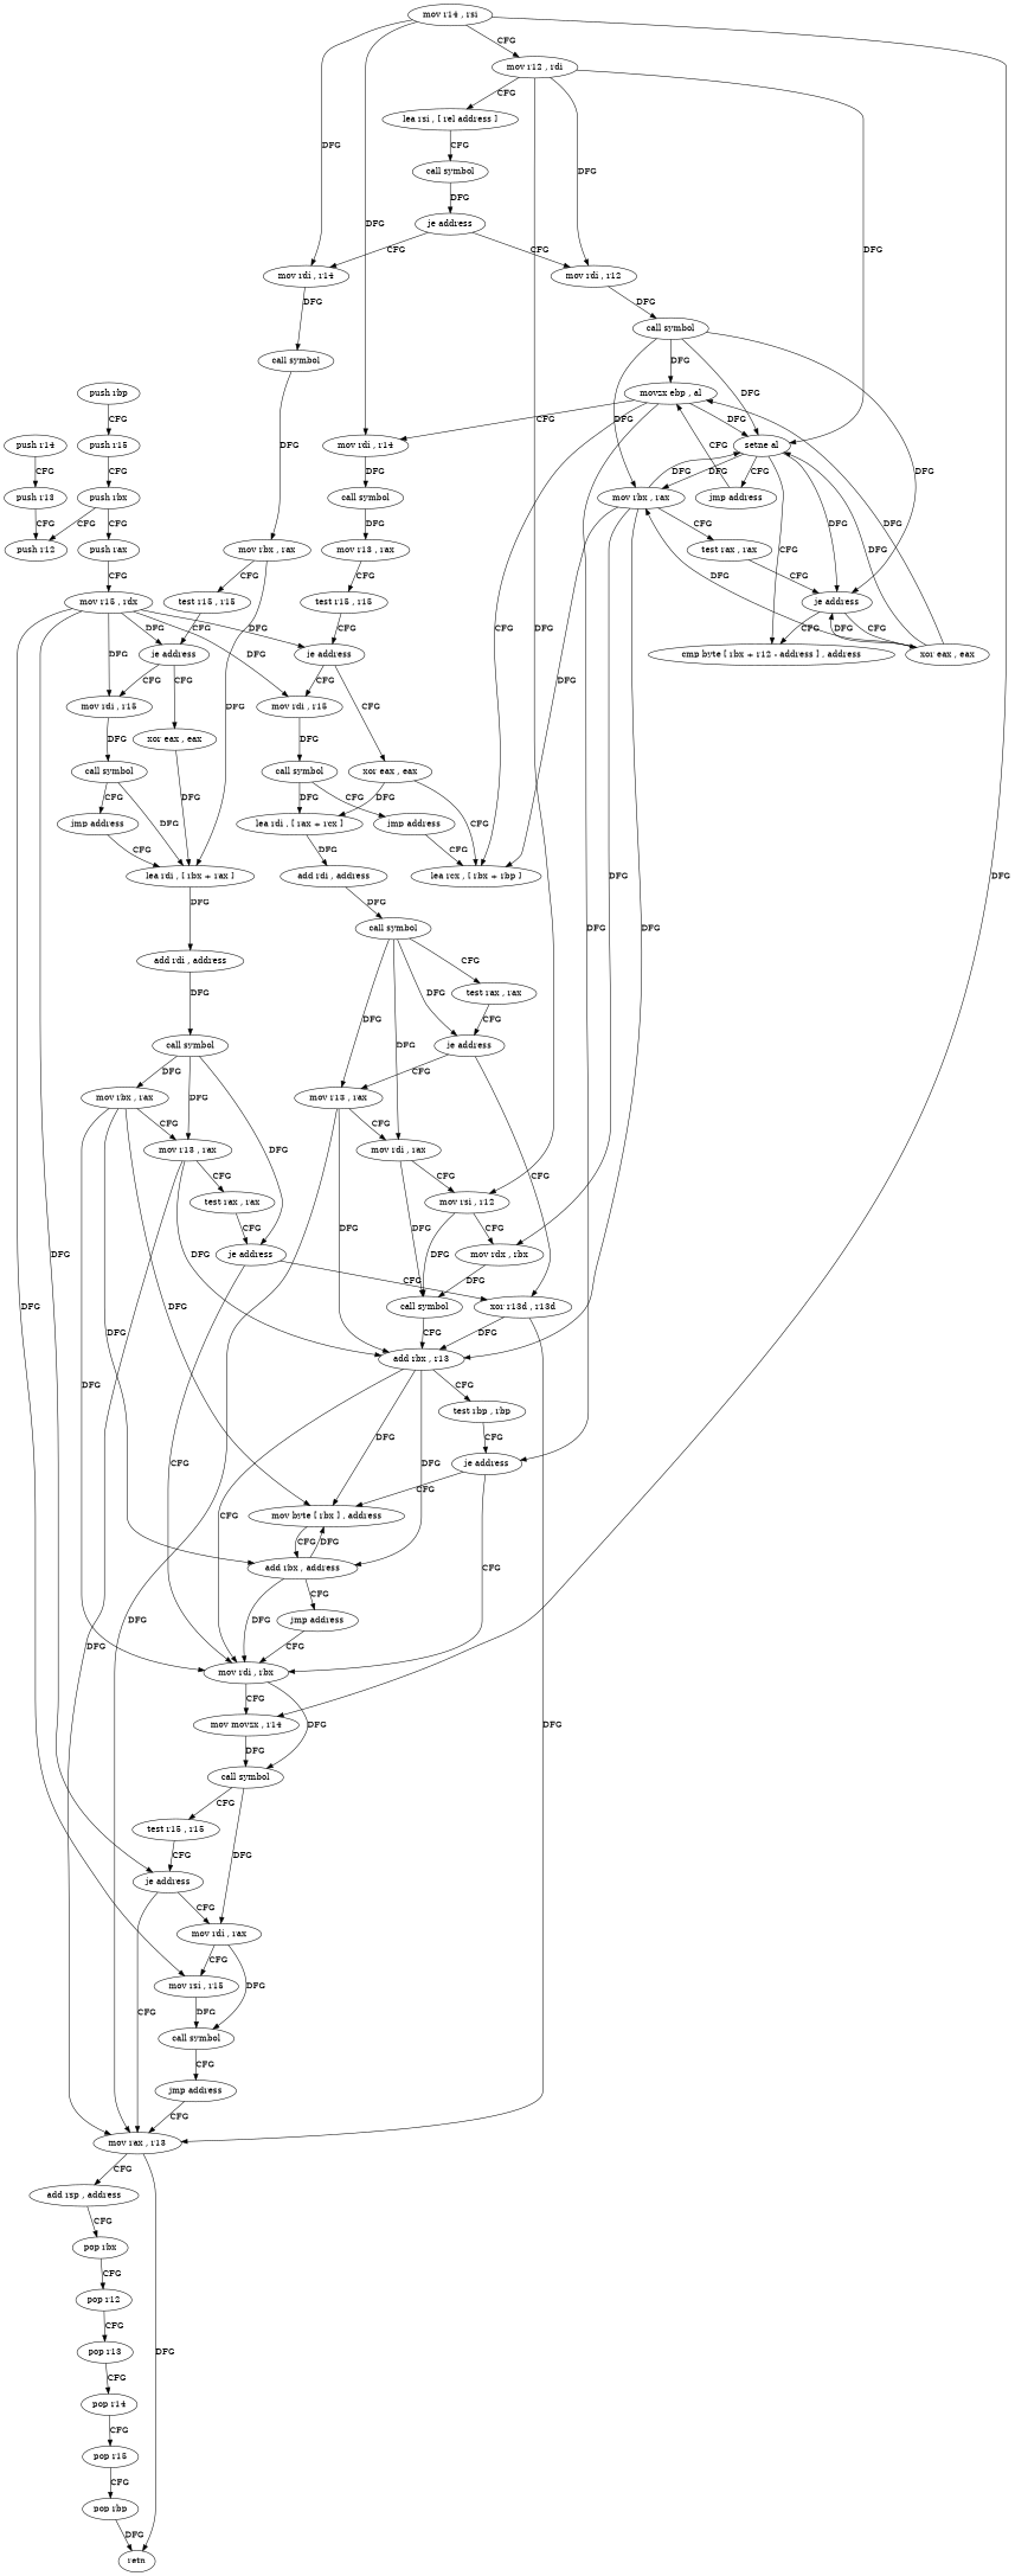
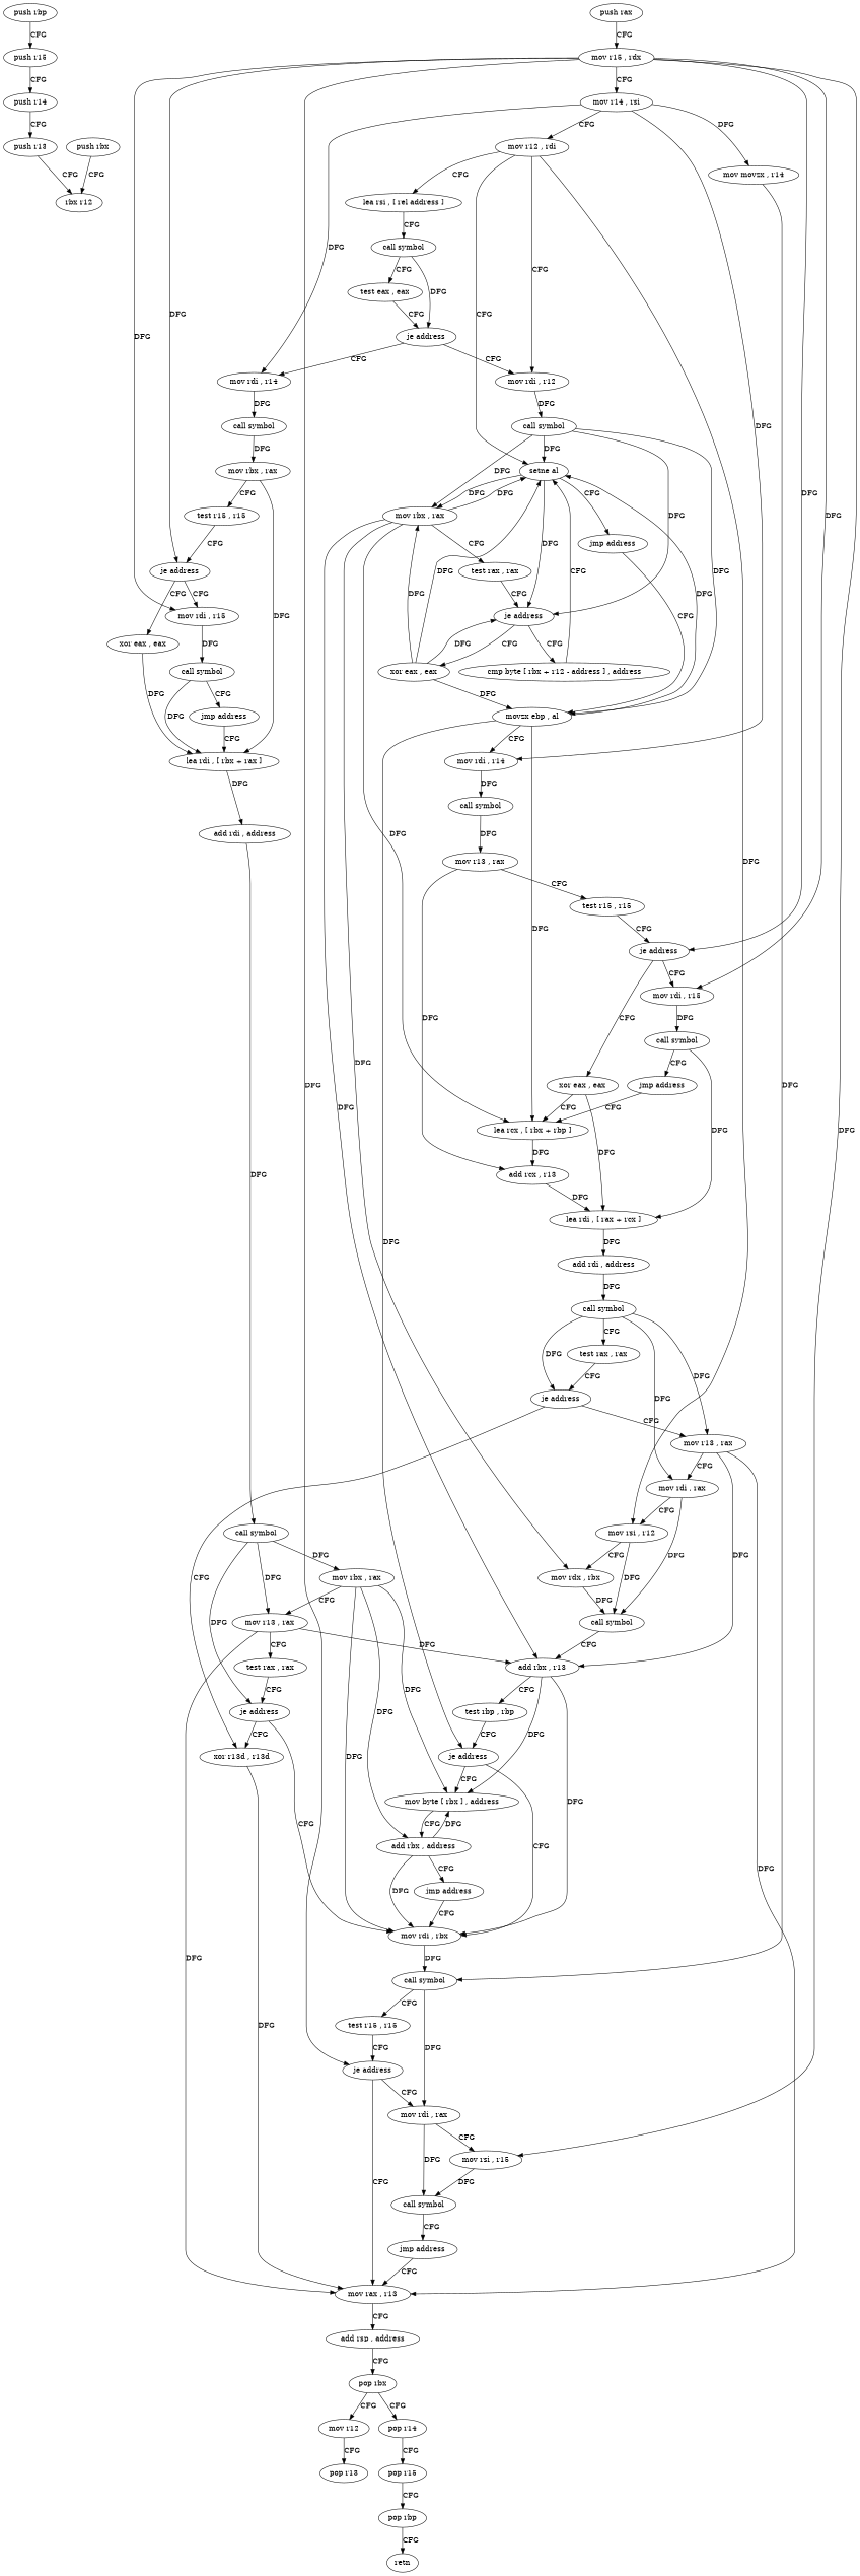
  digraph {
    n1 [label="push rbp"]
    n2 [label="push r15"]
    n3 [label="push r14"]
    n4 [label="push r13"]
-   n5 [label="push r12"]
+   n5 [label="rbx r12"]
    n6 [label="push rbx"]
    n7 [label="push rax"]
    n8 [label="mov r15 , rdx"]
    n9 [label="mov r14 , rsi"]
    n10 [label="je address"]
    n11 [label="mov rdi , r15"]
    n12 [label="je address"]
    n13 [label="mov rdi , r15"]
    n14 [label="je address"]
    n15 [label="mov rsi , r15"]
    n16 [label="mov r12 , rdi"]
    n17 [label="mov rdi , r14"]
    n18 [label="mov movzx , r14"]
    n19 [label="mov rdi , r14"]
    n20 [label="xor eax , eax"]
    n21 [label="call symbol"]
    n22 [label="mov rax , r13"]
    n23 [label="mov rdi , rax"]
    n24 [label="call symbol"]
    n25 [label="xor eax , eax"]
    n26 [label="call symbol"]
    n27 [label="lea rsi , [ rel address ]"]
    n28 [label="mov rdi , r12"]
    n29 [label="setne al"]
    n30 [label="mov rsi , r12"]
    n31 [label="call symbol"]
    n32 [label="call symbol"]
    n33 [label="call symbol"]
    n34 [label="call symbol"]
    n35 [label="call symbol"]
    n36 [label="mov rbx , rax"]
    n37 [label="je address"]
    n38 [label="jmp address"]
    n39 [label="mov rdx , rbx"]
    n40 [label="call symbol"]
+   n41 [label="test eax , eax"]
    n42 [label="je address"]
    n43 [label="mov rbx , rax"]
    n44 [label="movzx ebp , al"]
    n45 [label="test r15 , r15"]
    n46 [label="lea rdi , [ rbx + rax ]"]
    n47 [label="add rdi , address"]
    n48 [label="jmp address"]
    n49 [label="test rax , rax"]
    n50 [label="lea rcx , [ rbx + rbp ]"]
    n51 [label="add rbx , r13"]
    n52 [label="xor eax , eax"]
    n53 [label="cmp byte [ rbx + r12 - address ] , address"]
    n54 [label="je address"]
+   n55 [label="add rcx , r13"]
    n56 [label="mov rdi , rbx"]
    n57 [label="mov byte [ rbx ] , address"]
    n58 [label="add rbx , address"]
    n59 [label="test rbp , rbp"]
    n60 [label="call symbol"]
    n61 [label="xor r13d , r13d"]
    n62 [label="add rsp , address"]
    n63 [label=retn]
    n64 [label="pop rbx"]
    n65 [label="test r15 , r15"]
    n66 [label="jmp address"]
    n67 [label="mov rbx , rax"]
    n68 [label="mov r13 , rax"]
    n69 [label="je address"]
    n70 [label="test rax , rax"]
    n71 [label="jmp address"]
    n72 [label="lea rdi , [ rax + rcx ]"]
    n73 [label="add rdi , address"]
    n74 [label="jmp address"]
    n75 [label="mov r13 , rax"]
    n76 [label="test r15 , r15"]
-   n77 [label="pop r12"]
+   n77 [label="mov r12"]
    n78 [label="pop r13"]
    n79 [label="pop r14"]
    n80 [label="pop r15"]
    n81 [label="pop rbp"]
    n82 [label="mov r13 , rax"]
    n83 [label="mov rdi , rax"]
    n84 [label="call symbol"]
    n85 [label="test rax , rax"]
    n86 [label="je address"]
    n1 -> n2 [label=CFG]
-   n2 -> n6 [label=CFG]
+   n2 -> n3 [label=CFG]
    n3 -> n4 [label=CFG]
    n4 -> n5 [label=CFG]
    n6 -> n5 [label=CFG]
-   n6 -> n7 [label=CFG]
    n7 -> n8 [label=CFG]
+   n8 -> n9 [label=CFG]
    n8 -> n10 [label=DFG]
    n8 -> n11 [label=DFG]
    n8 -> n12 [label=DFG]
    n8 -> n13 [label=DFG]
    n8 -> n14 [label=DFG]
    n8 -> n15 [label=DFG]
    n9 -> n16 [label=CFG]
    n9 -> n17 [label=DFG]
    n9 -> n18 [label=DFG]
    n9 -> n19 [label=DFG]
    n10 -> n11 [label=CFG]
    n10 -> n20 [label=CFG]
    n11 -> n21 [label=DFG]
    n12 -> n22 [label=CFG]
    n12 -> n23 [label=CFG]
    n13 -> n24 [label=DFG]
    n14 -> n13 [label=CFG]
    n14 -> n25 [label=CFG]
    n15 -> n26 [label=DFG]
    n16 -> n27 [label=CFG]
-   n16 -> n28 [label=DFG]
-   n16 -> n29 [label=DFG]
+   n16 -> n28 [label=CFG]
+   n16 -> n29 [label=CFG]
    n16 -> n30 [label=DFG]
    n17 -> n31 [label=DFG]
    n18 -> n32 [label=DFG]
    n19 -> n33 [label=DFG]
    n20 -> n46 [label=DFG]
    n21 -> n46 [label=DFG]
    n21 -> n48 [label=CFG]
    n22 -> n62 [label=CFG]
-   n22 -> n63 [label=DFG]
    n23 -> n15 [label=CFG]
    n23 -> n26 [label=DFG]
    n24 -> n72 [label=DFG]
    n24 -> n74 [label=CFG]
    n25 -> n50 [label=CFG]
    n25 -> n72 [label=DFG]
    n26 -> n66 [label=CFG]
    n27 -> n34 [label=CFG]
    n28 -> n35 [label=DFG]
    n29 -> n36 [label=DFG]
    n29 -> n37 [label=DFG]
    n29 -> n38 [label=CFG]
    n30 -> n39 [label=CFG]
    n30 -> n40 [label=DFG]
    n31 -> n43 [label=DFG]
    n32 -> n23 [label=DFG]
    n32 -> n65 [label=CFG]
    n33 -> n75 [label=DFG]
+   n34 -> n41 [label=CFG]
    n34 -> n42 [label=DFG]
    n35 -> n29 [label=DFG]
    n35 -> n36 [label=DFG]
    n35 -> n37 [label=DFG]
    n35 -> n44 [label=DFG]
    n36 -> n29 [label=DFG]
    n36 -> n39 [label=DFG]
    n36 -> n49 [label=CFG]
    n36 -> n50 [label=DFG]
    n36 -> n51 [label=DFG]
    n37 -> n52 [label=CFG]
    n37 -> n53 [label=CFG]
    n38 -> n44 [label=CFG]
    n39 -> n40 [label=DFG]
    n40 -> n51 [label=CFG]
+   n41 -> n42 [label=CFG]
    n42 -> n17 [label=CFG]
    n42 -> n28 [label=CFG]
    n43 -> n45 [label=CFG]
    n43 -> n46 [label=DFG]
    n44 -> n19 [label=CFG]
    n44 -> n29 [label=DFG]
-   n44 -> n50 [label=CFG]
+   n44 -> n50 [label=DFG]
    n44 -> n54 [label=DFG]
    n45 -> n10 [label=CFG]
    n46 -> n47 [label=DFG]
    n47 -> n60 [label=DFG]
    n48 -> n46 [label=CFG]
    n49 -> n37 [label=CFG]
-   n51 -> n56 [label=CFG]
+   n50 -> n55 [label=DFG]
+   n51 -> n56 [label=DFG]
    n51 -> n57 [label=DFG]
-   n51 -> n58 [label=DFG]
    n51 -> n59 [label=CFG]
    n52 -> n29 [label=DFG]
    n52 -> n36 [label=DFG]
    n52 -> n37 [label=DFG]
    n52 -> n44 [label=DFG]
-   n29 -> n53 [label=CFG]
+   n53 -> n29 [label=CFG]
    n54 -> n56 [label=CFG]
    n54 -> n57 [label=CFG]
-   n56 -> n18 [label=CFG]
+   n55 -> n72 [label=DFG]
    n56 -> n32 [label=DFG]
    n57 -> n58 [label=CFG]
    n58 -> n56 [label=DFG]
    n58 -> n57 [label=DFG]
    n58 -> n71 [label=CFG]
    n59 -> n54 [label=CFG]
    n60 -> n67 [label=DFG]
    n60 -> n68 [label=DFG]
    n60 -> n69 [label=DFG]
    n61 -> n22 [label=DFG]
-   n61 -> n51 [label=DFG]
    n62 -> n64 [label=CFG]
    n64 -> n77 [label=CFG]
    n65 -> n12 [label=CFG]
    n66 -> n22 [label=CFG]
    n67 -> n56 [label=DFG]
    n67 -> n57 [label=DFG]
    n67 -> n58 [label=DFG]
    n67 -> n68 [label=CFG]
    n68 -> n22 [label=DFG]
    n68 -> n51 [label=DFG]
    n68 -> n70 [label=CFG]
    n69 -> n56 [label=CFG]
    n69 -> n61 [label=CFG]
    n70 -> n69 [label=CFG]
    n71 -> n56 [label=CFG]
    n72 -> n73 [label=DFG]
    n73 -> n84 [label=DFG]
    n74 -> n50 [label=CFG]
+   n75 -> n55 [label=DFG]
    n75 -> n76 [label=CFG]
    n76 -> n14 [label=CFG]
    n77 -> n78 [label=CFG]
-   n78 -> n79 [label=CFG]
+   n64 -> n79 [label=CFG]
    n79 -> n80 [label=CFG]
    n80 -> n81 [label=CFG]
-   n81 -> n63 [label=DFG]
+   n81 -> n63 [label=CFG]
    n82 -> n22 [label=DFG]
    n82 -> n51 [label=DFG]
    n82 -> n83 [label=CFG]
    n83 -> n30 [label=CFG]
    n83 -> n40 [label=DFG]
    n84 -> n82 [label=DFG]
    n84 -> n83 [label=DFG]
    n84 -> n85 [label=CFG]
    n84 -> n86 [label=DFG]
    n85 -> n86 [label=CFG]
    n86 -> n61 [label=CFG]
    n86 -> n82 [label=CFG]
  }
